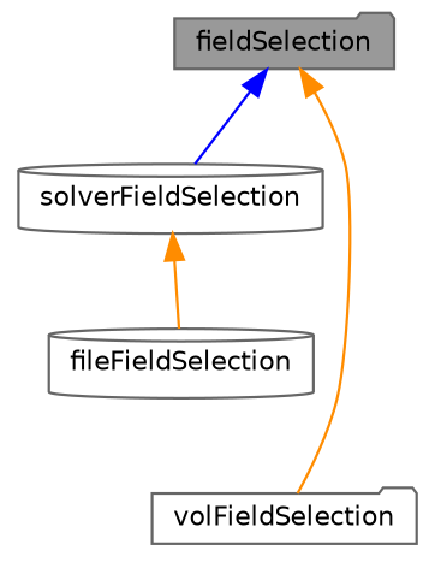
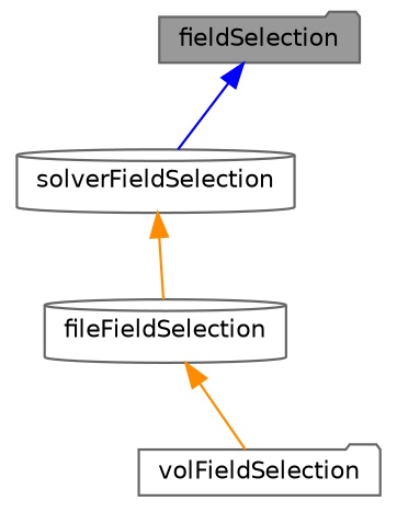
  digraph {
    node [color=gray40 fillcolor=white fontname=Helvetica fontsize=10 shape=folder style=filled]
    edge [color=darkorange dir=back fontname=Helvetica fontsize=10 labelfontname=Helvetica labelfontsize=10 style=solid]
    n1 [fillcolor=grey60 fontcolor=black height=0.2 label=fieldSelection width=0.4]
    n2 [height=0.2 label=solverFieldSelection shape=cylinder width=0.4]
    n3 [height=0.2 label=volFieldSelection width=0.4]
    n4 [height=0.2 label=fileFieldSelection shape=cylinder width=0.4]
    n1 -> n2 [color=blue]
-   n1 -> n3
+   n4 -> n3
    n2 -> n4
  }
